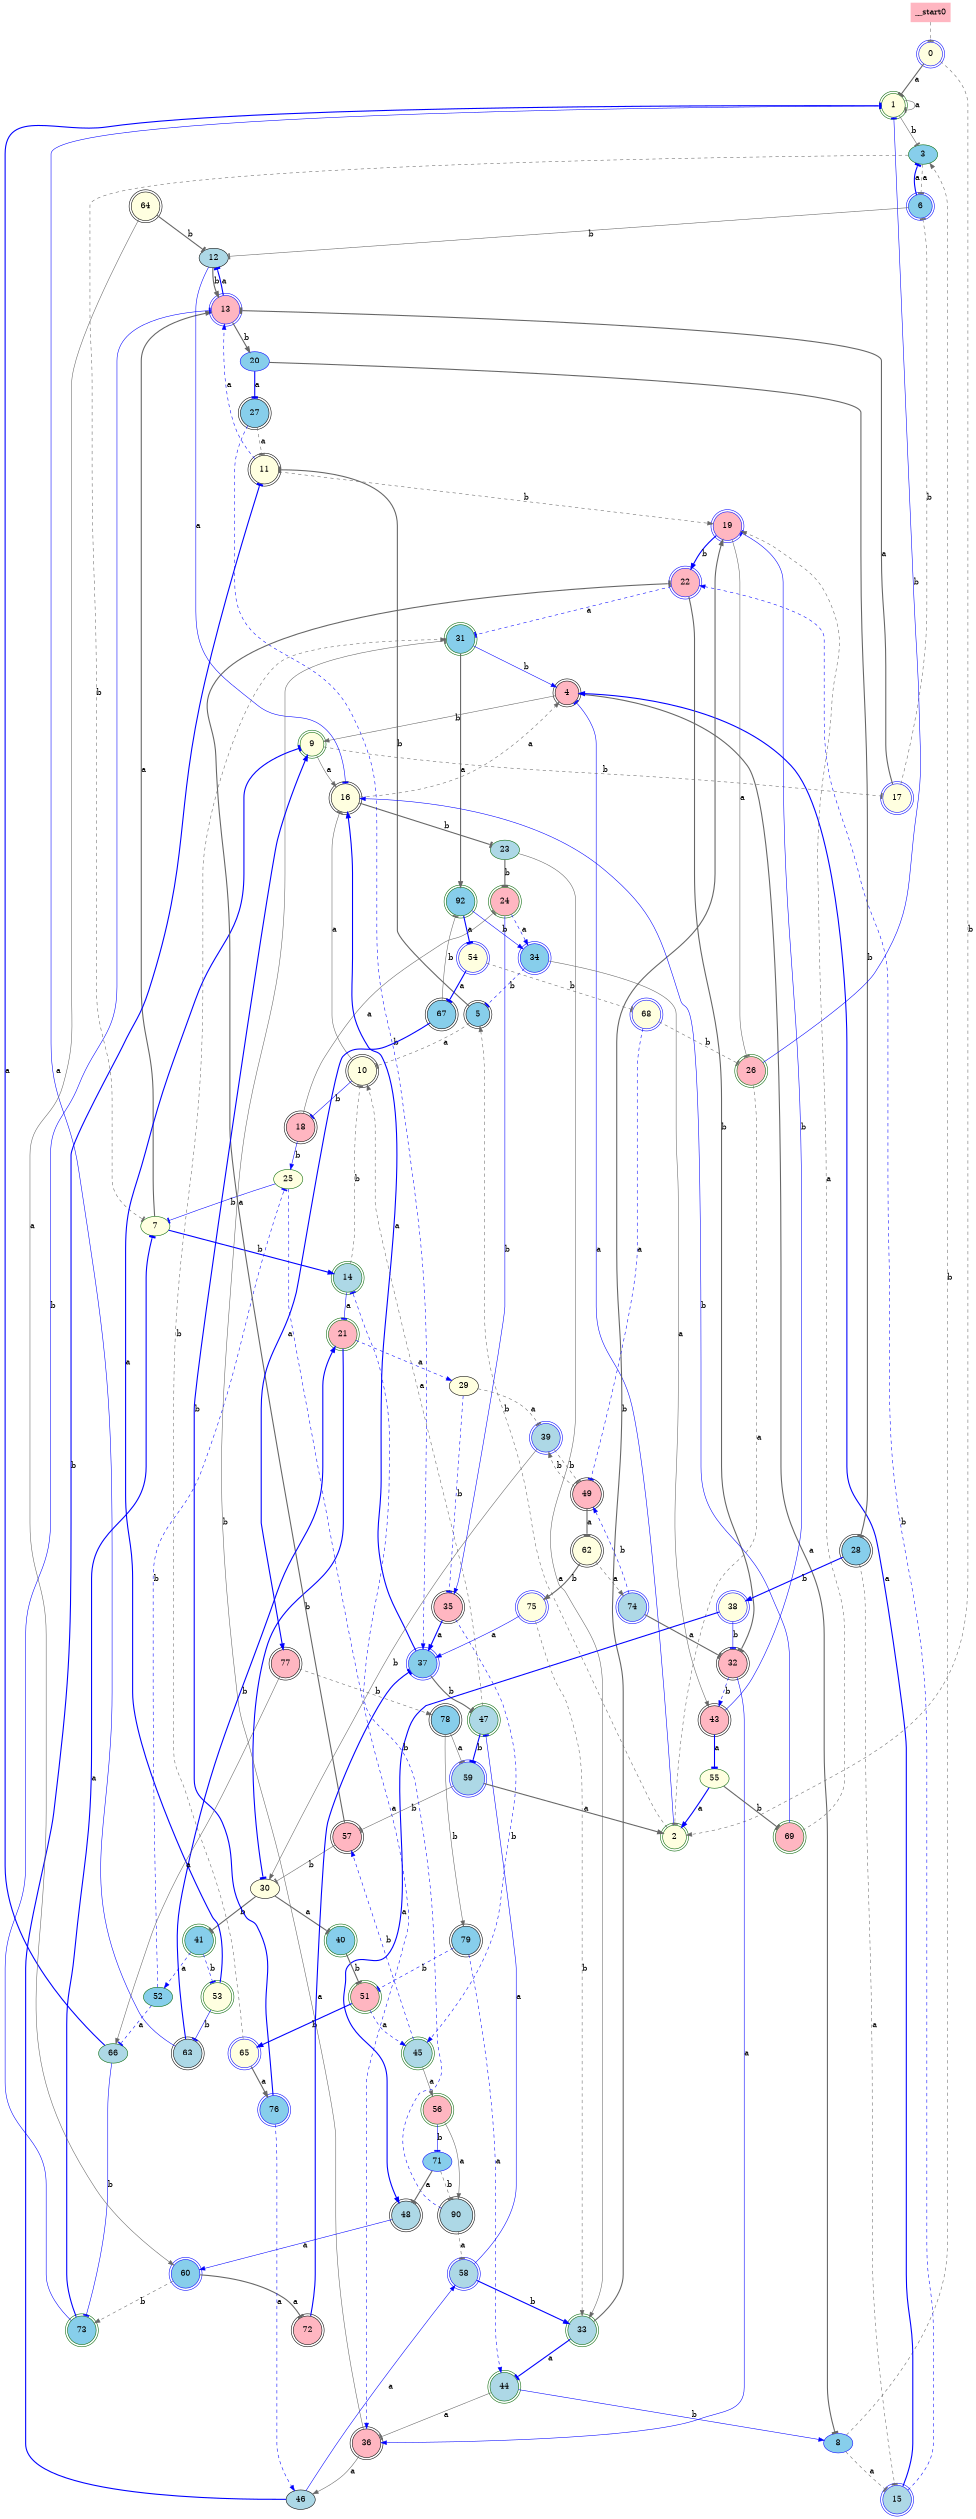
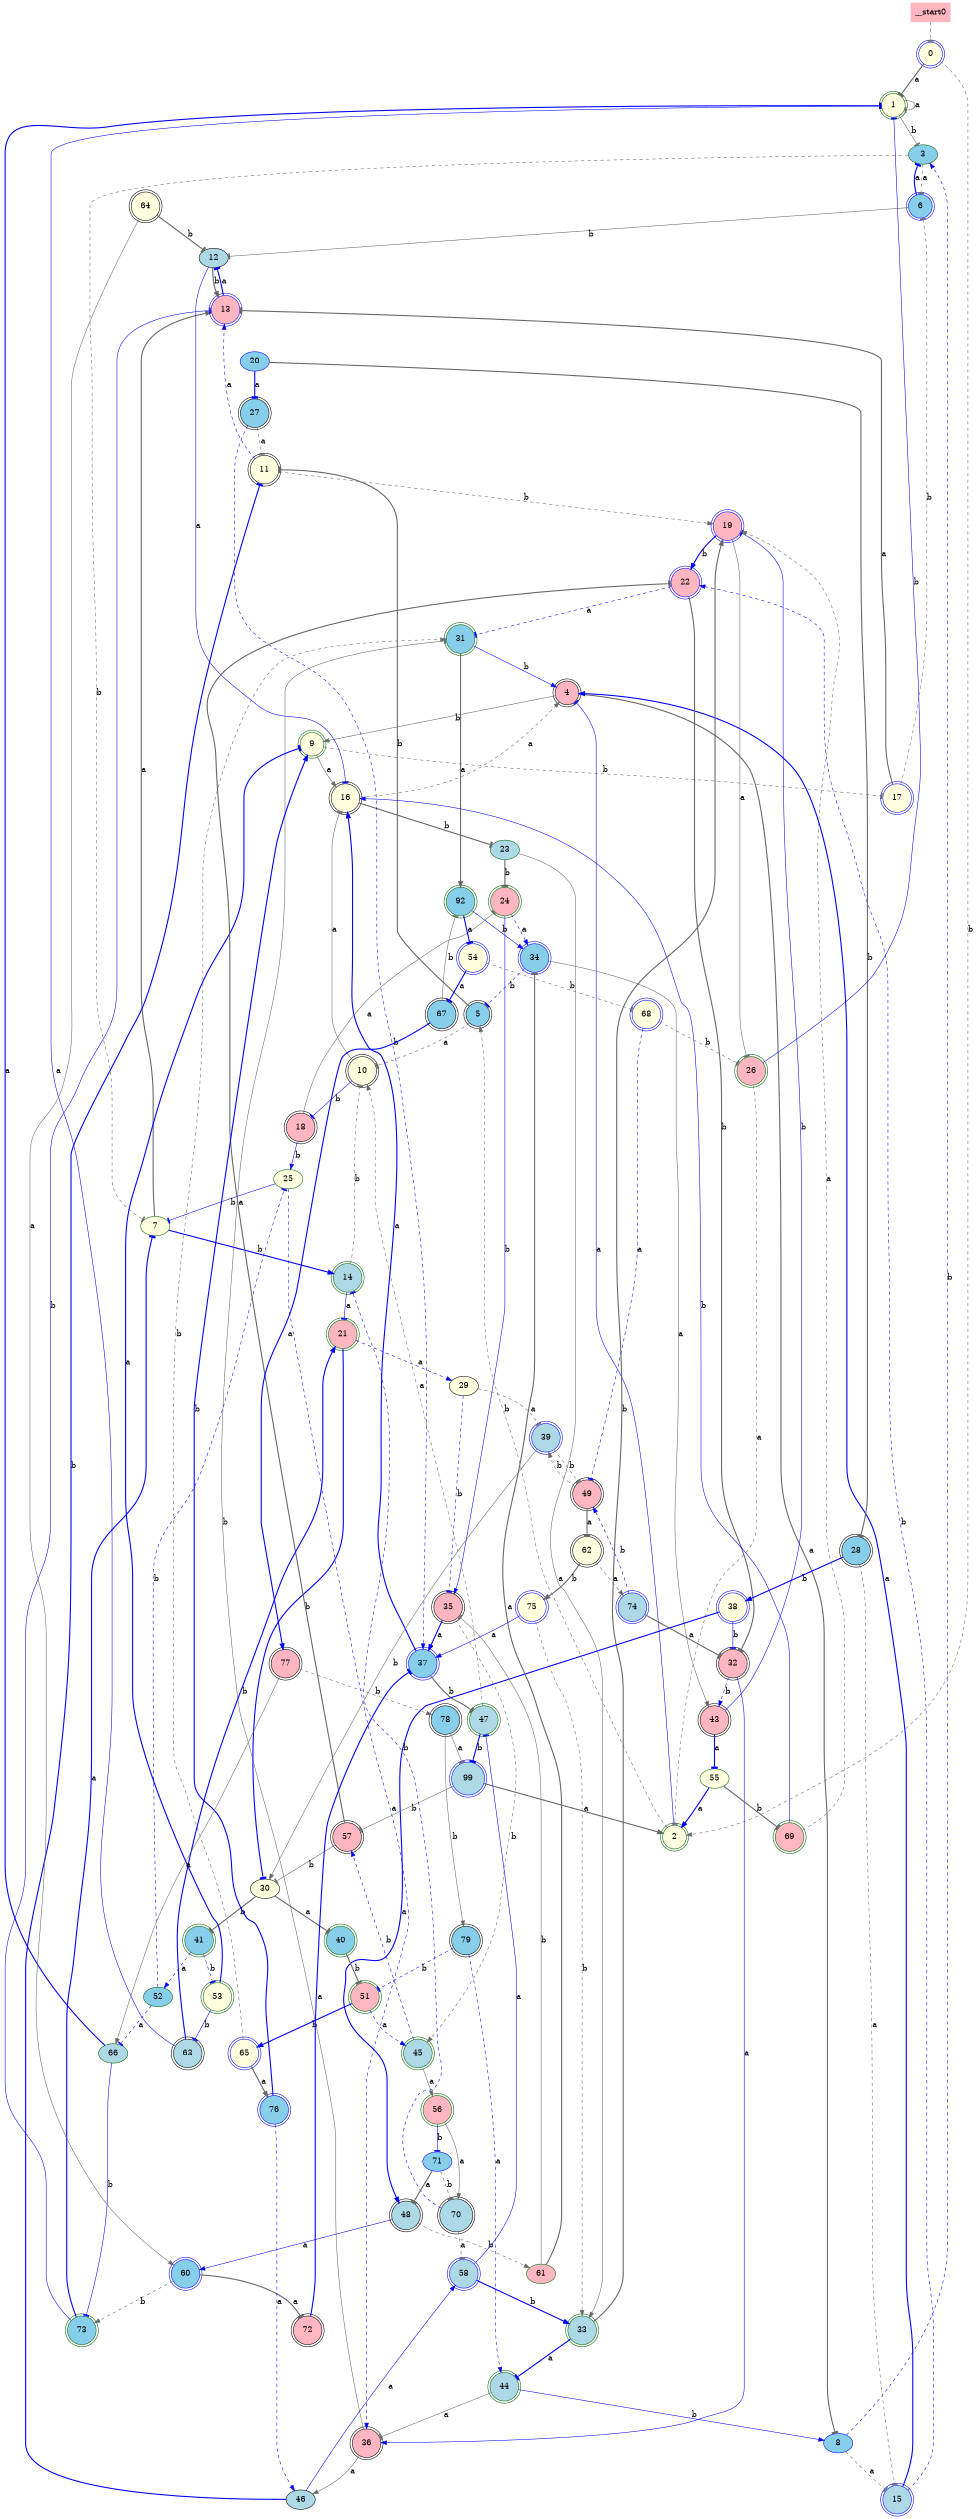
  digraph {
    node [color=darkgreen fillcolor=lightpink shape=doublecircle style=filled]
    edge [arrowhead=tee color=gray40 style=bold]
    __start0 [color=blue shape=none]
    0 [color=blue fillcolor=lightyellow]
    1 [fillcolor=lightyellow]
    2 [fillcolor=lightyellow]
    3 [fillcolor=skyblue shape=""]
    4 [color=black]
    5 [color=black fillcolor=skyblue]
    6 [color=blue fillcolor=skyblue]
    7 [fillcolor=lightyellow shape=""]
    8 [color=blue fillcolor=skyblue shape=""]
    9 [fillcolor=lightyellow]
    10 [color=black fillcolor=lightyellow]
    11 [color=black fillcolor=lightyellow]
    12 [color=black fillcolor=lightblue shape=""]
    13 [color=blue]
    14 [fillcolor=lightblue]
    15 [color=blue fillcolor=lightblue]
    16 [color=black fillcolor=lightyellow]
    17 [color=blue fillcolor=lightyellow]
    18 [color=black]
    19 [color=blue]
    20 [color=blue fillcolor=skyblue shape=""]
    21
    22 [color=blue]
    23 [fillcolor=lightblue shape=""]
    24
    25 [fillcolor=lightyellow shape=""]
    26
    27 [color=black fillcolor=skyblue]
    28 [color=black fillcolor=skyblue]
    29 [color=black fillcolor=lightyellow shape=""]
    30 [color=black fillcolor=lightyellow shape=""]
    31 [fillcolor=skyblue]
    32 [color=black]
    33 [fillcolor=lightblue]
    34 [color=blue fillcolor=skyblue]
    35 [color=black]
    36 [color=black]
    37 [color=blue fillcolor=skyblue]
    38 [color=blue fillcolor=lightyellow]
    39 [color=blue fillcolor=lightblue]
    40 [fillcolor=skyblue]
    41 [fillcolor=skyblue]
    n44 [fillcolor=skyblue label=92]
    43 [color=black]
    44 [fillcolor=lightblue]
    45 [fillcolor=lightblue]
    46 [color=black fillcolor=lightblue shape=""]
    47 [fillcolor=lightblue]
    48 [color=black fillcolor=lightblue]
    49 [color=black]
    51
    52 [fillcolor=skyblue shape=""]
    53 [fillcolor=lightyellow]
    54 [color=blue fillcolor=lightyellow]
    55 [fillcolor=lightyellow shape=""]
    56
    57 [color=black]
    58 [color=blue fillcolor=lightblue]
-   59 [color=blue fillcolor=lightblue]
+   59 [color=blue fillcolor=lightblue label=99]
    60 [color=blue fillcolor=skyblue]
+   61 [shape=""]
    62 [color=black fillcolor=lightyellow]
    65 [color=blue fillcolor=lightyellow]
    66 [fillcolor=lightblue shape=""]
    63 [color=black fillcolor=lightblue]
    67 [color=black fillcolor=skyblue]
    68 [color=blue fillcolor=lightyellow]
    69
-   70 [color=black fillcolor=lightblue label=90]
+   70 [color=black fillcolor=lightblue]
    71 [color=blue fillcolor=skyblue shape=""]
    72 [color=black]
    73 [fillcolor=skyblue]
    74 [color=blue fillcolor=lightblue]
    75 [color=blue fillcolor=lightyellow]
    64 [color=black fillcolor=lightyellow]
    76 [color=blue fillcolor=skyblue]
    77 [color=black]
    78 [color=black fillcolor=skyblue]
    79 [color=black fillcolor=skyblue]
    __start0 -> 0 [style=dashed]
    0 -> 1 [label=a]
    0 -> 2 [arrowhead=normal label=b style=dashed]
    1 -> 1 [label=a style=solid]
    1 -> 3 [label=b style=solid]
    2 -> 4 [color=blue label=a style=solid]
    2 -> 5 [arrowhead=normal label=b style=dashed]
    3 -> 6 [label=a style=dashed]
    3 -> 7 [label=b style=dashed]
    4 -> 8 [label=a]
    4 -> 9 [arrowhead=normal label=b style=solid]
    5 -> 10 [label=a style=dashed]
    5 -> 11 [label=b]
    6 -> 3 [color=blue label=a]
    6 -> 12 [label=b style=solid]
    7 -> 13 [arrowhead=normal label=a]
    7 -> 14 [arrowhead=normal color=blue label=b]
-   8 -> 3 [arrowhead=normal label=b style=dashed]
+   8 -> 3 [arrowhead=normal color=blue label=b style=dashed]
    8 -> 15 [label=a style=dashed]
    9 -> 16 [arrowhead=normal label=a style=solid]
    9 -> 17 [label=b style=dashed]
    10 -> 16 [label=a style=solid]
    10 -> 18 [color=blue label=b style=solid]
    11 -> 13 [arrowhead=normal color=blue label=a style=dashed]
    11 -> 19 [arrowhead=normal label=b style=dashed]
    12 -> 13 [arrowhead=normal label=b]
    12 -> 16 [color=blue label=a style=solid]
    13 -> 12 [color=blue label=a]
-   13 -> 20 [arrowhead=normal label=b]
    14 -> 10 [label=b style=dashed]
    14 -> 21 [color=blue label=a style=solid]
    15 -> 4 [arrowhead=normal color=blue label=a]
    15 -> 22 [arrowhead=normal color=blue label=b style=dashed]
    16 -> 4 [arrowhead=normal label=a style=dashed]
    16 -> 23 [label=b]
    17 -> 6 [label=b style=dashed]
    17 -> 13 [label=a]
    18 -> 24 [label=a style=solid]
    18 -> 25 [arrowhead=normal color=blue label=b style=solid]
    19 -> 22 [arrowhead=normal color=blue label=b]
    19 -> 26 [label=a style=solid]
    20 -> 27 [color=blue label=a]
    20 -> 28 [label=b]
    21 -> 29 [arrowhead=normal color=blue label=a style=dashed]
    21 -> 30 [color=blue label=b]
    22 -> 31 [color=blue label=a style=dashed]
    22 -> 32 [label=b]
    23 -> 24 [label=b]
    23 -> 33 [arrowhead=normal label=a style=solid]
    24 -> 34 [arrowhead=normal color=blue label=a style=dashed]
    24 -> 35 [arrowhead=normal color=blue label=b style=solid]
    25 -> 7 [color=blue label=b style=solid]
    25 -> 36 [arrowhead=normal color=blue label=a style=dashed]
    26 -> 1 [color=blue label=b style=solid]
    26 -> 2 [label=a style=dashed]
    27 -> 11 [label=a style=dashed]
    27 -> 37 [arrowhead=normal color=blue label=b style=dashed]
    28 -> 15 [label=a style=dashed]
    28 -> 38 [arrowhead=normal color=blue label=b]
    29 -> 35 [color=blue label=b style=dashed]
    29 -> 39 [label=a style=dashed]
    30 -> 40 [label=a]
    30 -> 41 [label=b]
    31 -> 4 [arrowhead=normal color=blue label=b style=solid]
    31 -> n44 [arrowhead=normal label=a]
    32 -> 36 [arrowhead=normal color=blue label=a style=solid]
    32 -> 43 [arrowhead=normal color=blue label=b style=dashed]
    33 -> 19 [arrowhead=normal label=b]
    33 -> 44 [color=blue label=a]
    34 -> 5 [color=blue label=b style=dashed]
    34 -> 43 [arrowhead=normal label=a style=solid]
    35 -> 37 [arrowhead=normal color=blue label=a]
-   35 -> 45 [arrowhead=normal color=blue label=b style=dashed]
+   35 -> 45 [arrowhead=normal label=b style=dashed]
    36 -> 31 [label=b style=solid]
    36 -> 46 [arrowhead=normal label=a style=solid]
    37 -> 16 [arrowhead=normal color=blue label=a]
    37 -> 47 [label=b]
    38 -> 32 [color=blue label=b style=solid]
    38 -> 48 [arrowhead=normal color=blue label=a]
    39 -> 30 [arrowhead=normal label=b style=solid]
    39 -> 49 [label=b style=dashed]
    40 -> 51 [label=b]
    41 -> 52 [arrowhead=normal color=blue label=a style=dashed]
    41 -> 53 [color=blue label=b style=dashed]
    n44 -> 34 [arrowhead=normal color=blue label=b style=solid]
    n44 -> 54 [color=blue label=a]
    43 -> 19 [color=blue label=b style=solid]
    43 -> 55 [color=blue label=a]
    44 -> 8 [arrowhead=normal color=blue label=b style=solid]
    44 -> 36 [label=a style=solid]
    45 -> 56 [arrowhead=normal label=a style=solid]
    45 -> 57 [arrowhead=normal color=blue label=b style=dashed]
    46 -> 11 [color=blue label=b]
    46 -> 58 [arrowhead=normal color=blue label=a style=solid]
    47 -> 10 [arrowhead=normal label=a style=dashed]
    47 -> 59 [color=blue label=b]
    48 -> 60 [arrowhead=normal color=blue label=a style=solid]
+   48 -> 61 [arrowhead=normal label=b style=dashed]
    49 -> 39 [arrowhead=normal label=b style=dashed]
    49 -> 62 [label=a]
    51 -> 45 [arrowhead=normal color=blue label=a style=dashed]
    51 -> 65 [arrowhead=normal color=blue label=b]
    52 -> 25 [color=blue label=b style=dashed]
    52 -> 66 [color=blue label=a style=dashed]
    53 -> 9 [color=blue label=a]
    53 -> 63 [color=blue label=b style=solid]
    54 -> 67 [color=blue label=a]
    54 -> 68 [label=b style=dashed]
    55 -> 2 [arrowhead=normal color=blue label=a]
    55 -> 69 [label=b]
    56 -> 70 [arrowhead=normal label=a style=solid]
    56 -> 71 [color=blue label=b style=solid]
    57 -> 22 [label=a]
    57 -> 30 [label=b style=solid]
    58 -> 33 [arrowhead=normal color=blue label=b]
    58 -> 47 [color=blue label=a style=solid]
    59 -> 2 [arrowhead=normal label=a]
    59 -> 57 [label=b style=solid]
    60 -> 72 [label=a]
    60 -> 73 [arrowhead=normal label=b style=dashed]
+   61 -> 34 [label=a]
+   61 -> 35 [label=b style=solid]
    62 -> 74 [arrowhead=normal label=a style=dashed]
    62 -> 75 [arrowhead=normal label=b]
    65 -> 31 [arrowhead=normal label=b style=dashed]
    65 -> 76 [arrowhead=normal label=a]
    66 -> 1 [color=blue label=a]
    66 -> 73 [color=blue label=b style=solid]
    63 -> 1 [color=blue label=a style=solid]
    63 -> 21 [arrowhead=normal color=blue label=b]
    67 -> n44 [label=b style=solid]
    67 -> 77 [arrowhead=normal color=blue label=a]
    68 -> 26 [label=b style=dashed]
    68 -> 49 [color=blue label=a style=dashed]
    69 -> 16 [arrowhead=normal color=blue label=b style=solid]
    69 -> 19 [arrowhead=normal label=a style=dashed]
    70 -> 14 [color=blue label=b style=dashed]
    70 -> 58 [label=a style=dashed]
    71 -> 48 [label=a]
    71 -> 70 [label=b style=dashed]
    72 -> 37 [color=blue label=a]
    73 -> 7 [color=blue label=a]
    73 -> 13 [color=blue label=b style=solid]
    74 -> 32 [label=a]
    74 -> 49 [arrowhead=normal color=blue label=b style=dashed]
    75 -> 33 [arrowhead=normal label=b style=dashed]
    75 -> 37 [arrowhead=normal color=blue label=a style=solid]
    64 -> 12 [label=b]
    64 -> 60 [arrowhead=normal label=a style=solid]
    76 -> 9 [arrowhead=normal color=blue label=b]
    76 -> 46 [arrowhead=normal color=blue label=a style=dashed]
    77 -> 66 [arrowhead=normal label=a style=solid]
    77 -> 78 [arrowhead=normal label=b style=dashed]
    78 -> 59 [label=a style=solid]
    78 -> 79 [arrowhead=normal label=b style=solid]
    79 -> 44 [arrowhead=normal color=blue label=a style=dashed]
    79 -> 51 [color=blue label=b style=dashed]
  }
